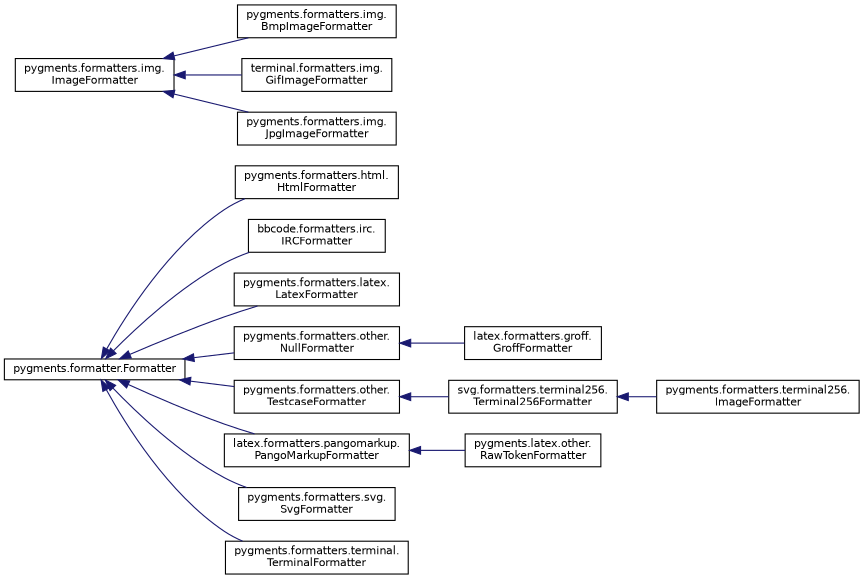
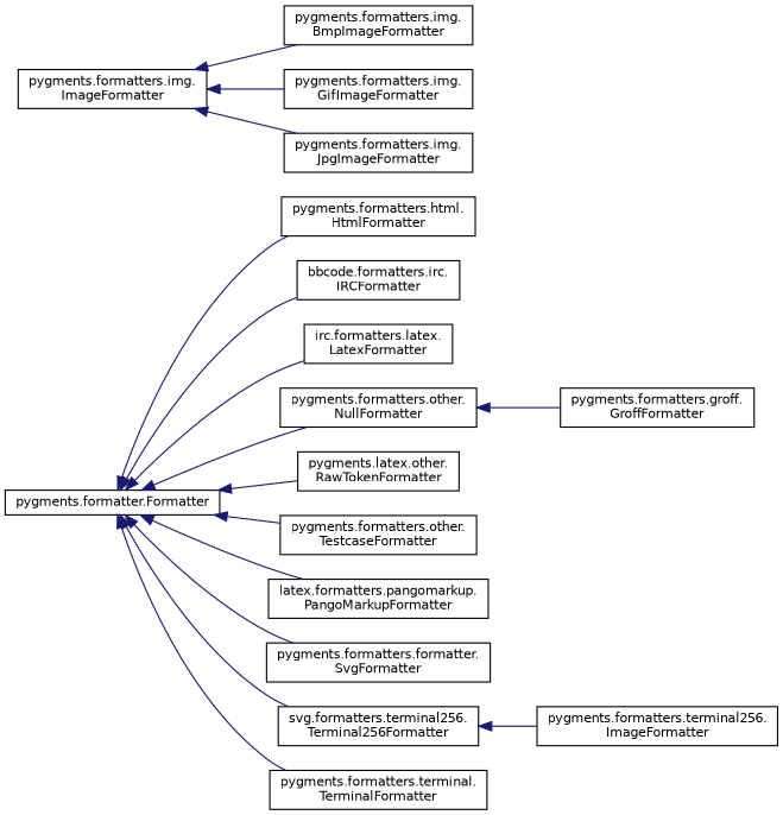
  digraph {
    rankdir=LR
    node [color=black fillcolor=white fontname=Helvetica fontsize=10 shape=record style=filled]
    edge [color=midnightblue dir=back fontname=Helvetica fontsize=10 labelfontname=Helvetica labelfontsize=10 style=solid]
    n1 [height=0.2 label="pygments.formatter.Formatter" width=0.4]
    n2 [height=0.2 label="pygments.formatters.html.\lHtmlFormatter" width=0.4]
    n3 [height=0.2 label="bbcode.formatters.irc.\lIRCFormatter" width=0.4]
-   n4 [height=0.2 label="pygments.formatters.latex.\lLatexFormatter" width=0.4]
+   n4 [height=0.2 label="irc.formatters.latex.\lLatexFormatter" width=0.4]
    n5 [height=0.2 label="pygments.formatters.other.\lNullFormatter" width=0.4]
    n6 [height=0.2 label="pygments.latex.other.\lRawTokenFormatter" width=0.4]
    n7 [height=0.2 label="pygments.formatters.other.\lTestcaseFormatter" width=0.4]
    n8 [height=0.2 label="latex.formatters.pangomarkup.\lPangoMarkupFormatter" width=0.4]
-   n9 [height=0.2 label="pygments.formatters.svg.\lSvgFormatter" width=0.4]
+   n9 [height=0.2 label="pygments.formatters.formatter.\lSvgFormatter" width=0.4]
    n10 [height=0.2 label="svg.formatters.terminal256.\lTerminal256Formatter" width=0.4]
    n11 [height=0.2 label="pygments.formatters.terminal.\lTerminalFormatter" width=0.4]
-   n12 [height=0.2 label="latex.formatters.groff.\lGroffFormatter" width=0.4]
+   n12 [height=0.2 label="pygments.formatters.groff.\lGroffFormatter" width=0.4]
    n13 [height=0.2 label="pygments.formatters.img.\lImageFormatter" width=0.4]
    n14 [height=0.2 label="pygments.formatters.img.\lBmpImageFormatter" width=0.4]
-   n15 [height=0.2 label="terminal.formatters.img.\lGifImageFormatter" width=0.4]
+   n15 [height=0.2 label="pygments.formatters.img.\lGifImageFormatter" width=0.4]
    n16 [height=0.2 label="pygments.formatters.img.\lJpgImageFormatter" width=0.4]
    n17 [height=0.2 label="pygments.formatters.terminal256.\lImageFormatter" width=0.4]
    n1 -> n2
    n1 -> n3
    n1 -> n4
    n1 -> n5
-   n8 -> n6
+   n1 -> n6
    n1 -> n7
    n1 -> n8
    n1 -> n9
-   n7 -> n10
+   n1 -> n10
    n1 -> n11
    n5 -> n12
    n10 -> n17
    n13 -> n14
    n13 -> n15
    n13 -> n16
  }
